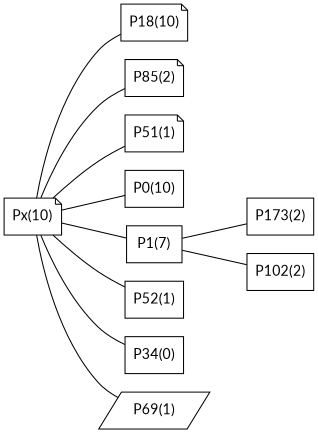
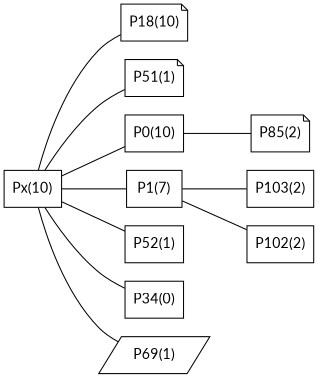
  graph {
    fontname=Lato
    rankdir=LR
    node [fontname=Lato shape=box]
    edge [fontname=Lato]
-   "Px(10)" [shape=note]
+   "Px(10)"
    "P18(10)" [shape=note]
    "P85(2)" [shape=note]
    "P51(1)" [shape=note]
    "P0(10)"
    "P1(7)"
    "P52(1)"
    n8 [label="P34(0)"]
    "P69(1)" [shape=parallelogram]
-   "P103(2)" [label="P173(2)"]
+   "P103(2)"
    "P102(2)"
    "Px(10)" -- "P18(10)"
-   "Px(10)" -- "P85(2)"
+   "P0(10)" -- "P85(2)"
    "Px(10)" -- "P51(1)"
    "Px(10)" -- "P0(10)"
    "Px(10)" -- "P1(7)"
    "Px(10)" -- "P52(1)"
    "Px(10)" -- n8
    "Px(10)" -- "P69(1)"
    "P1(7)" -- "P103(2)"
    "P1(7)" -- "P102(2)"
  }
